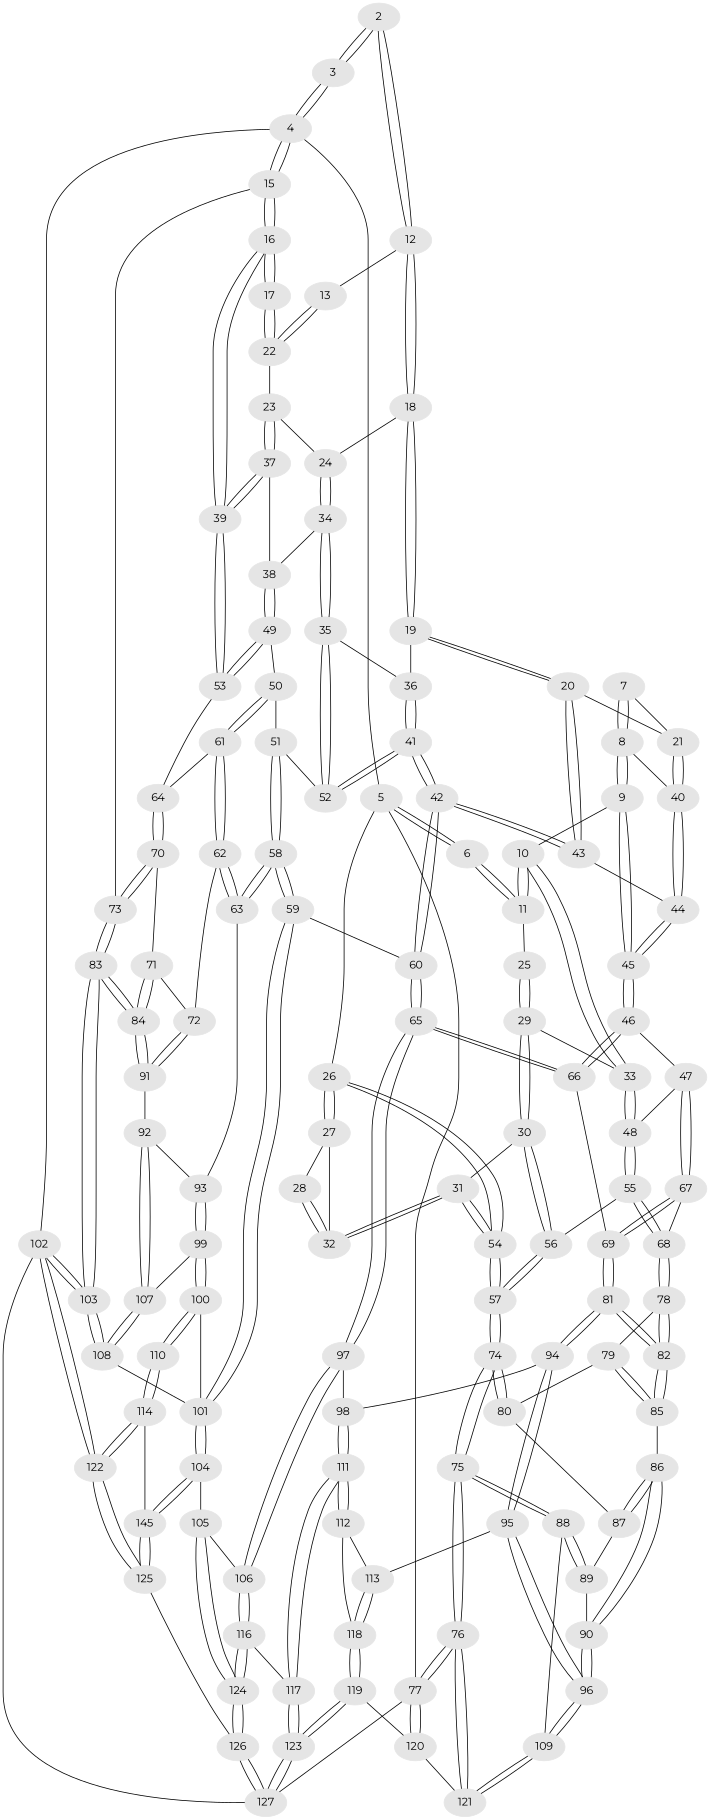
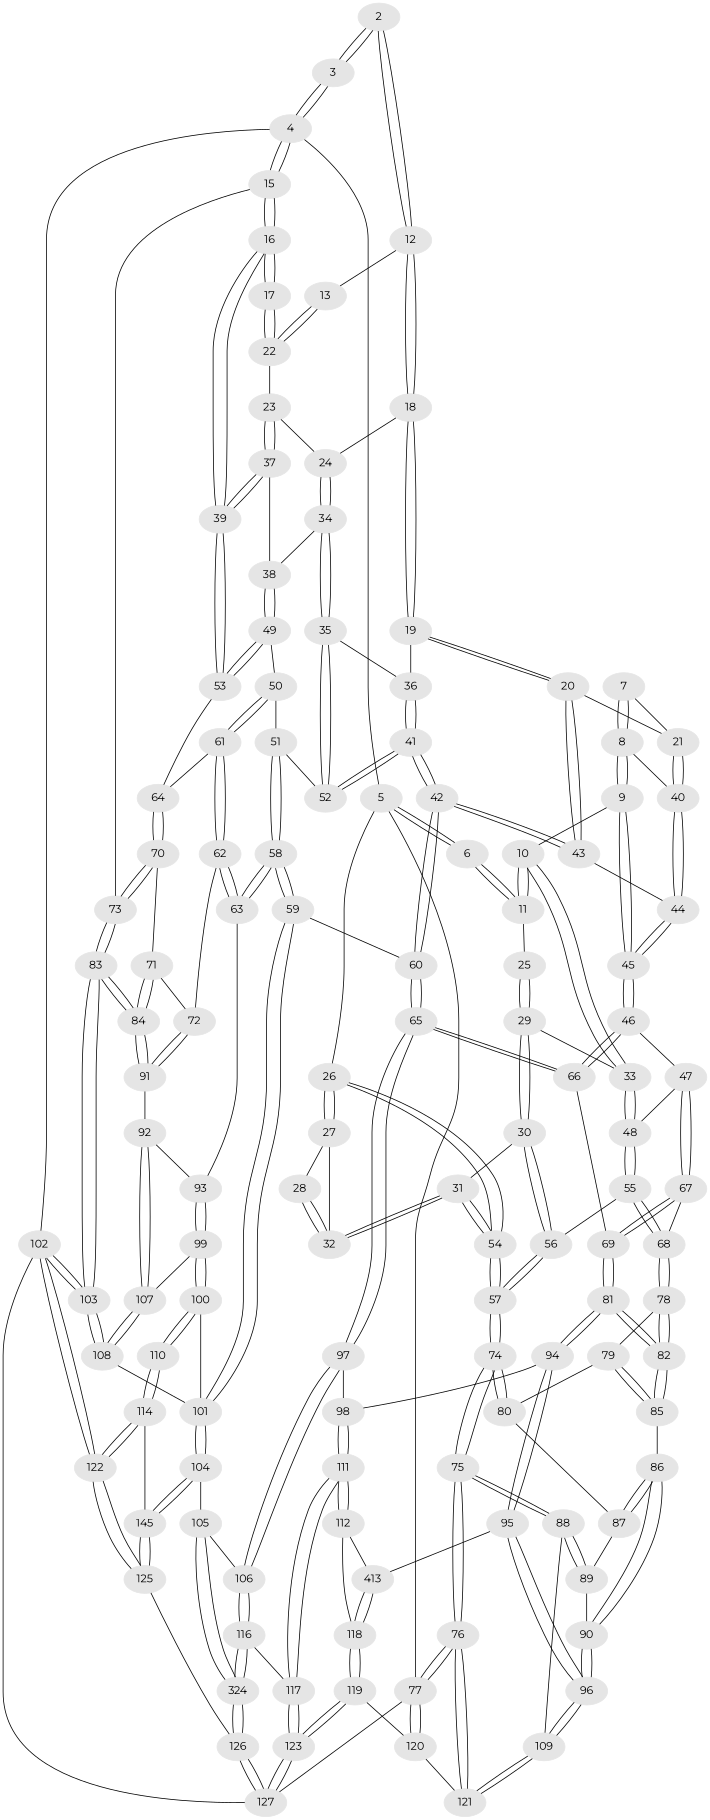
  graph {
    fontname=Montserrat
    node [color=gray90 fontname=Montserrat style=filled]
    edge [fontname=Montserrat]
    2
    3
    12
    7
    8
    21
    4
    13
    18
    5
    15
    102
    6
    26
    77
    16
    73
    127
    103
    122
    11
    27
    54
    120
    25
    9
    40
    10
    45
    44
    33
    46
    48
    29
    22
    19
    24
    23
    17
    39
    83
    53
    20
    36
    34
    43
    41
    37
    38
    35
    30
    28
    32
    57
    31
    56
    55
    52
    49
    42
    50
    64
    60
    65
    47
    66
    67
    69
    68
    51
    61
    58
    62
    59
    63
    70
    74
    78
    75
    80
    101
    93
    104
    97
    72
    91
    99
    71
    98
    106
    81
    79
    82
    94
    84
    92
    76
    88
    87
    121
    89
    109
    85
    86
    95
    108
    90
    96
    107
    100
-   113
+   113 [label=413]
    111
    118
    116
    112
    117
    110
    114
    105
    n120 [label=145]
    125
-   124
+   124 [label=324]
    126
    123
    119
    2 -- 3
    2 -- 3
    2 -- 12
    2 -- 12
    3 -- 4
    3 -- 4
    12 -- 13
    12 -- 18
    12 -- 18
    7 -- 8
    7 -- 8
    7 -- 21
    8 -- 9
    8 -- 9
    8 -- 40
    21 -- 40
    21 -- 40
    4 -- 5
    4 -- 15
    4 -- 15
    4 -- 102
    13 -- 22
    13 -- 22
    18 -- 19
    18 -- 19
    18 -- 24
    5 -- 6
    5 -- 6
    5 -- 26
    5 -- 77
    15 -- 16
    15 -- 16
    15 -- 73
    102 -- 127
    102 -- 103
    102 -- 103
    102 -- 122
    102 -- 122
    6 -- 11
    6 -- 11
    26 -- 27
    26 -- 27
    26 -- 54
    26 -- 54
    77 -- 127
    77 -- 120
    77 -- 120
    16 -- 17
    16 -- 17
    16 -- 39
    16 -- 39
    73 -- 83
    73 -- 83
    103 -- 108
    103 -- 108
    122 -- 125
    122 -- 125
    11 -- 25
    27 -- 28
    27 -- 32
    54 -- 57
    54 -- 57
    120 -- 121
    25 -- 29
    25 -- 29
    9 -- 10
    9 -- 45
    9 -- 45
    40 -- 44
    40 -- 44
    10 -- 11
    10 -- 11
    10 -- 33
    10 -- 33
    45 -- 46
    45 -- 46
    44 -- 45
    44 -- 45
    33 -- 48
    33 -- 48
    46 -- 47
    46 -- 66
    46 -- 66
    48 -- 55
    48 -- 55
    29 -- 33
    29 -- 30
    29 -- 30
    22 -- 23
    19 -- 20
    19 -- 20
    19 -- 36
    24 -- 34
    24 -- 34
    23 -- 24
    23 -- 37
    23 -- 37
    17 -- 22
    17 -- 22
    39 -- 53
    39 -- 53
    83 -- 103
    83 -- 103
    83 -- 84
    83 -- 84
    53 -- 64
    20 -- 21
    20 -- 43
    20 -- 43
    36 -- 41
    36 -- 41
    34 -- 38
    34 -- 35
    34 -- 35
    43 -- 44
    41 -- 52
    41 -- 52
    41 -- 42
    41 -- 42
    37 -- 39
    37 -- 39
    37 -- 38
    38 -- 49
    38 -- 49
    35 -- 36
    35 -- 52
    35 -- 52
    30 -- 31
    30 -- 56
    30 -- 56
    28 -- 32
    28 -- 32
    57 -- 74
    57 -- 74
    31 -- 54
    31 -- 54
    31 -- 32
    31 -- 32
    56 -- 57
    56 -- 57
    55 -- 56
    55 -- 68
    55 -- 68
    49 -- 53
    49 -- 53
    49 -- 50
    42 -- 43
    42 -- 43
    42 -- 60
    42 -- 60
    50 -- 51
    50 -- 61
    50 -- 61
    64 -- 70
    64 -- 70
    60 -- 65
    60 -- 65
    65 -- 66
    65 -- 66
    65 -- 97
    65 -- 97
    47 -- 48
    47 -- 67
    47 -- 67
    66 -- 69
    67 -- 69
    67 -- 69
    67 -- 68
    69 -- 81
    69 -- 81
    68 -- 78
    68 -- 78
    51 -- 52
    51 -- 58
    51 -- 58
    61 -- 64
    61 -- 62
    61 -- 62
    58 -- 59
    58 -- 59
    58 -- 63
    58 -- 63
    62 -- 63
    62 -- 63
    62 -- 72
    59 -- 60
    59 -- 101
    59 -- 101
    63 -- 93
    70 -- 73
    70 -- 73
    70 -- 71
    74 -- 75
    74 -- 75
    74 -- 80
    74 -- 80
    78 -- 79
    78 -- 82
    78 -- 82
    75 -- 76
    75 -- 76
    75 -- 88
    75 -- 88
    80 -- 87
    101 -- 104
    101 -- 104
    93 -- 99
    93 -- 99
    104 -- 105
    104 -- n120
    104 -- n120
    97 -- 98
    97 -- 106
    97 -- 106
    72 -- 91
    72 -- 91
    91 -- 92
    99 -- 107
    99 -- 100
    99 -- 100
    71 -- 72
    71 -- 84
    71 -- 84
    98 -- 111
    98 -- 111
    106 -- 116
    106 -- 116
    81 -- 82
    81 -- 82
    81 -- 94
    81 -- 94
    79 -- 80
    79 -- 85
    79 -- 85
    82 -- 85
    82 -- 85
    94 -- 98
    94 -- 95
    94 -- 95
    84 -- 91
    84 -- 91
    92 -- 93
    92 -- 107
    92 -- 107
    76 -- 77
    76 -- 77
    76 -- 121
    76 -- 121
    88 -- 89
    88 -- 89
    88 -- 109
    87 -- 89
    89 -- 90
    109 -- 121
    109 -- 121
    85 -- 86
    86 -- 87
    86 -- 87
    86 -- 90
    86 -- 90
    95 -- 96
    95 -- 96
    95 -- 113
    108 -- 101
    90 -- 96
    90 -- 96
    96 -- 109
    96 -- 109
    107 -- 108
    107 -- 108
    100 -- 101
    100 -- 110
    100 -- 110
    113 -- 118
    113 -- 118
    111 -- 112
    111 -- 112
    111 -- 117
    111 -- 117
    118 -- 119
    118 -- 119
    116 -- 117
    116 -- 124
    116 -- 124
    112 -- 113
    112 -- 118
    117 -- 123
    117 -- 123
    110 -- 114
    110 -- 114
    114 -- 122
    114 -- 122
    114 -- n120
    105 -- 106
    105 -- 124
    105 -- 124
    n120 -- 125
    n120 -- 125
    125 -- 126
    124 -- 126
    124 -- 126
    126 -- 127
    126 -- 127
    123 -- 127
    123 -- 127
    119 -- 120
    119 -- 123
    119 -- 123
  }
